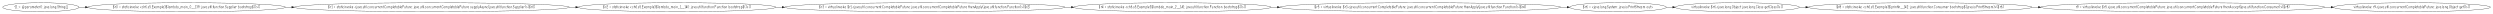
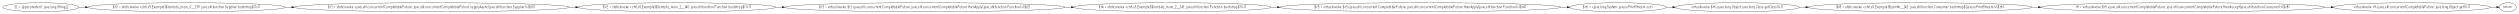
  digraph {
    rankdir=LR
    fontname="Comic Neue"
    node [fontname="Comic Neue"]
    edge [fontname="Comic Neue"]
    "r11 := @parameter0: java.lang.String[]"
    "$r0 = staticinvoke <ch6.s5.Example3$lambda_main_0__139: java.util.function.Supplier bootstrap$()>()"
    "$r1 = staticinvoke <java.util.concurrent.CompletableFuture: java.util.concurrent.CompletableFuture supplyAsync(java.util.function.Supplier)>($r0)"
    "$r2 = staticinvoke <ch6.s5.Example3$lambda_main_1__140: java.util.function.Function bootstrap$()>()"
    "$r3 = virtualinvoke $r1.<java.util.concurrent.CompletableFuture: java.util.concurrent.CompletableFuture thenApply(java.util.function.Function)>($r2)"
    "$r4 = staticinvoke <ch6.s5.Example3$lambda_main_2__141: java.util.function.Function bootstrap$()>()"
    "$r5 = virtualinvoke $r3.<java.util.concurrent.CompletableFuture: java.util.concurrent.CompletableFuture thenApply(java.util.function.Function)>($r4)"
    "$r6 = <java.lang.System: java.io.PrintStream out>"
    "virtualinvoke $r6.<java.lang.Object: java.lang.Class getClass()>()"
    "$r8 = staticinvoke <ch6.s5.Example3$println__142: java.util.function.Consumer bootstrap$(java.io.PrintStream)>($r6)"
    "r9 = virtualinvoke $r5.<java.util.concurrent.CompletableFuture: java.util.concurrent.CompletableFuture thenAccept(java.util.function.Consumer)>($r8)"
    "virtualinvoke r9.<java.util.concurrent.CompletableFuture: java.lang.Object get()>()"
+   return
    "r11 := @parameter0: java.lang.String[]" -> "$r0 = staticinvoke <ch6.s5.Example3$lambda_main_0__139: java.util.function.Supplier bootstrap$()>()"
    "$r0 = staticinvoke <ch6.s5.Example3$lambda_main_0__139: java.util.function.Supplier bootstrap$()>()" -> "$r1 = staticinvoke <java.util.concurrent.CompletableFuture: java.util.concurrent.CompletableFuture supplyAsync(java.util.function.Supplier)>($r0)"
    "$r1 = staticinvoke <java.util.concurrent.CompletableFuture: java.util.concurrent.CompletableFuture supplyAsync(java.util.function.Supplier)>($r0)" -> "$r2 = staticinvoke <ch6.s5.Example3$lambda_main_1__140: java.util.function.Function bootstrap$()>()"
    "$r2 = staticinvoke <ch6.s5.Example3$lambda_main_1__140: java.util.function.Function bootstrap$()>()" -> "$r3 = virtualinvoke $r1.<java.util.concurrent.CompletableFuture: java.util.concurrent.CompletableFuture thenApply(java.util.function.Function)>($r2)"
    "$r3 = virtualinvoke $r1.<java.util.concurrent.CompletableFuture: java.util.concurrent.CompletableFuture thenApply(java.util.function.Function)>($r2)" -> "$r4 = staticinvoke <ch6.s5.Example3$lambda_main_2__141: java.util.function.Function bootstrap$()>()"
    "$r4 = staticinvoke <ch6.s5.Example3$lambda_main_2__141: java.util.function.Function bootstrap$()>()" -> "$r5 = virtualinvoke $r3.<java.util.concurrent.CompletableFuture: java.util.concurrent.CompletableFuture thenApply(java.util.function.Function)>($r4)"
    "$r5 = virtualinvoke $r3.<java.util.concurrent.CompletableFuture: java.util.concurrent.CompletableFuture thenApply(java.util.function.Function)>($r4)" -> "$r6 = <java.lang.System: java.io.PrintStream out>"
    "$r6 = <java.lang.System: java.io.PrintStream out>" -> "virtualinvoke $r6.<java.lang.Object: java.lang.Class getClass()>()"
    "virtualinvoke $r6.<java.lang.Object: java.lang.Class getClass()>()" -> "$r8 = staticinvoke <ch6.s5.Example3$println__142: java.util.function.Consumer bootstrap$(java.io.PrintStream)>($r6)"
    "$r8 = staticinvoke <ch6.s5.Example3$println__142: java.util.function.Consumer bootstrap$(java.io.PrintStream)>($r6)" -> "r9 = virtualinvoke $r5.<java.util.concurrent.CompletableFuture: java.util.concurrent.CompletableFuture thenAccept(java.util.function.Consumer)>($r8)"
    "r9 = virtualinvoke $r5.<java.util.concurrent.CompletableFuture: java.util.concurrent.CompletableFuture thenAccept(java.util.function.Consumer)>($r8)" -> "virtualinvoke r9.<java.util.concurrent.CompletableFuture: java.lang.Object get()>()"
+   "virtualinvoke r9.<java.util.concurrent.CompletableFuture: java.lang.Object get()>()" -> return
  }
